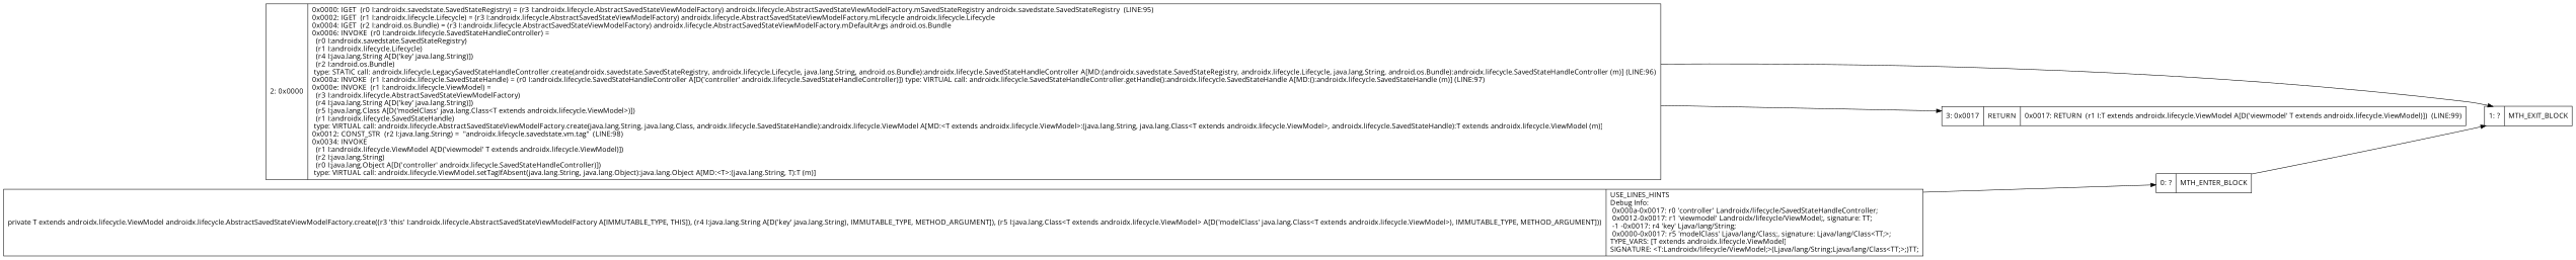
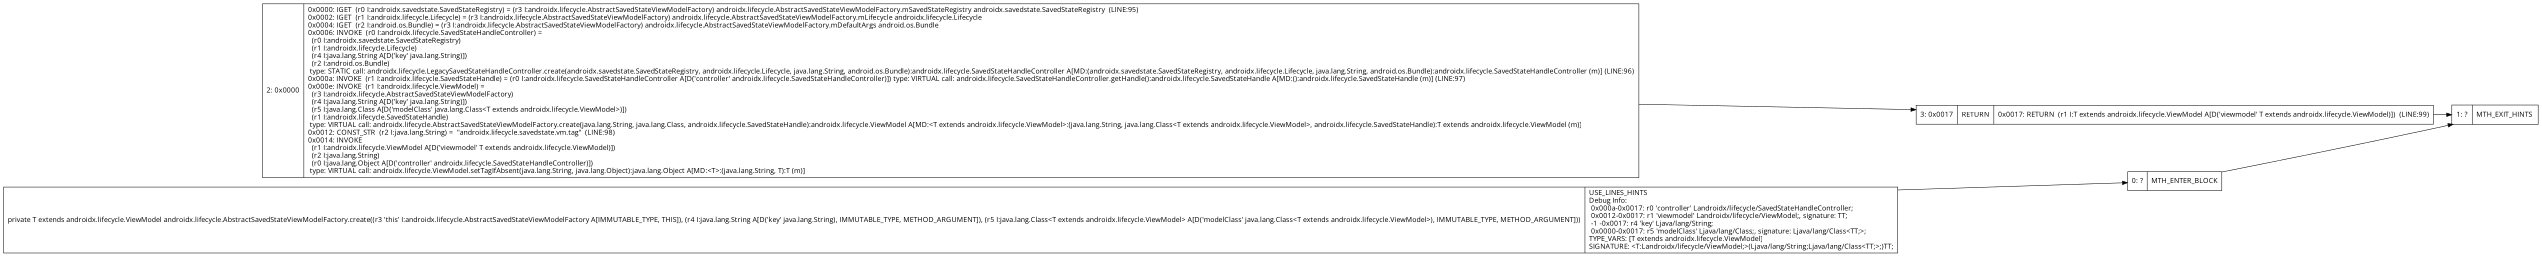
  digraph {
    fontname="Open Sans"
    rankdir=LR
    node [fontname="Open Sans" shape=record]
    edge [fontname="Open Sans"]
    n1 [label="{0\:\ ?|MTH_ENTER_BLOCK\l}"]
-   n2 [label="{1\:\ ?|MTH_EXIT_BLOCK\l}"]
-   n3 [label="{2\:\ 0x0000|0x0000: IGET  (r0 I:androidx.savedstate.SavedStateRegistry) = (r3 I:androidx.lifecycle.AbstractSavedStateViewModelFactory) androidx.lifecycle.AbstractSavedStateViewModelFactory.mSavedStateRegistry androidx.savedstate.SavedStateRegistry  (LINE:95)\l0x0002: IGET  (r1 I:androidx.lifecycle.Lifecycle) = (r3 I:androidx.lifecycle.AbstractSavedStateViewModelFactory) androidx.lifecycle.AbstractSavedStateViewModelFactory.mLifecycle androidx.lifecycle.Lifecycle \l0x0004: IGET  (r2 I:android.os.Bundle) = (r3 I:androidx.lifecycle.AbstractSavedStateViewModelFactory) androidx.lifecycle.AbstractSavedStateViewModelFactory.mDefaultArgs android.os.Bundle \l0x0006: INVOKE  (r0 I:androidx.lifecycle.SavedStateHandleController) = \l  (r0 I:androidx.savedstate.SavedStateRegistry)\l  (r1 I:androidx.lifecycle.Lifecycle)\l  (r4 I:java.lang.String A[D('key' java.lang.String)])\l  (r2 I:android.os.Bundle)\l type: STATIC call: androidx.lifecycle.LegacySavedStateHandleController.create(androidx.savedstate.SavedStateRegistry, androidx.lifecycle.Lifecycle, java.lang.String, android.os.Bundle):androidx.lifecycle.SavedStateHandleController A[MD:(androidx.savedstate.SavedStateRegistry, androidx.lifecycle.Lifecycle, java.lang.String, android.os.Bundle):androidx.lifecycle.SavedStateHandleController (m)] (LINE:96)\l0x000a: INVOKE  (r1 I:androidx.lifecycle.SavedStateHandle) = (r0 I:androidx.lifecycle.SavedStateHandleController A[D('controller' androidx.lifecycle.SavedStateHandleController)]) type: VIRTUAL call: androidx.lifecycle.SavedStateHandleController.getHandle():androidx.lifecycle.SavedStateHandle A[MD:():androidx.lifecycle.SavedStateHandle (m)] (LINE:97)\l0x000e: INVOKE  (r1 I:androidx.lifecycle.ViewModel) = \l  (r3 I:androidx.lifecycle.AbstractSavedStateViewModelFactory)\l  (r4 I:java.lang.String A[D('key' java.lang.String)])\l  (r5 I:java.lang.Class A[D('modelClass' java.lang.Class\<T extends androidx.lifecycle.ViewModel\>)])\l  (r1 I:androidx.lifecycle.SavedStateHandle)\l type: VIRTUAL call: androidx.lifecycle.AbstractSavedStateViewModelFactory.create(java.lang.String, java.lang.Class, androidx.lifecycle.SavedStateHandle):androidx.lifecycle.ViewModel A[MD:\<T extends androidx.lifecycle.ViewModel\>:(java.lang.String, java.lang.Class\<T extends androidx.lifecycle.ViewModel\>, androidx.lifecycle.SavedStateHandle):T extends androidx.lifecycle.ViewModel (m)]\l0x0012: CONST_STR  (r2 I:java.lang.String) =  \"androidx.lifecycle.savedstate.vm.tag\"  (LINE:98)\l0x0034: INVOKE  \l  (r1 I:androidx.lifecycle.ViewModel A[D('viewmodel' T extends androidx.lifecycle.ViewModel)])\l  (r2 I:java.lang.String)\l  (r0 I:java.lang.Object A[D('controller' androidx.lifecycle.SavedStateHandleController)])\l type: VIRTUAL call: androidx.lifecycle.ViewModel.setTagIfAbsent(java.lang.String, java.lang.Object):java.lang.Object A[MD:\<T\>:(java.lang.String, T):T (m)]\l}"]
+   n2 [label="{1\:\ ?|MTH_EXIT_HINTS\l}"]
+   n3 [label="{2\:\ 0x0000|0x0000: IGET  (r0 I:androidx.savedstate.SavedStateRegistry) = (r3 I:androidx.lifecycle.AbstractSavedStateViewModelFactory) androidx.lifecycle.AbstractSavedStateViewModelFactory.mSavedStateRegistry androidx.savedstate.SavedStateRegistry  (LINE:95)\l0x0002: IGET  (r1 I:androidx.lifecycle.Lifecycle) = (r3 I:androidx.lifecycle.AbstractSavedStateViewModelFactory) androidx.lifecycle.AbstractSavedStateViewModelFactory.mLifecycle androidx.lifecycle.Lifecycle \l0x0004: IGET  (r2 I:android.os.Bundle) = (r3 I:androidx.lifecycle.AbstractSavedStateViewModelFactory) androidx.lifecycle.AbstractSavedStateViewModelFactory.mDefaultArgs android.os.Bundle \l0x0006: INVOKE  (r0 I:androidx.lifecycle.SavedStateHandleController) = \l  (r0 I:androidx.savedstate.SavedStateRegistry)\l  (r1 I:androidx.lifecycle.Lifecycle)\l  (r4 I:java.lang.String A[D('key' java.lang.String)])\l  (r2 I:android.os.Bundle)\l type: STATIC call: androidx.lifecycle.LegacySavedStateHandleController.create(androidx.savedstate.SavedStateRegistry, androidx.lifecycle.Lifecycle, java.lang.String, android.os.Bundle):androidx.lifecycle.SavedStateHandleController A[MD:(androidx.savedstate.SavedStateRegistry, androidx.lifecycle.Lifecycle, java.lang.String, android.os.Bundle):androidx.lifecycle.SavedStateHandleController (m)] (LINE:96)\l0x000a: INVOKE  (r1 I:androidx.lifecycle.SavedStateHandle) = (r0 I:androidx.lifecycle.SavedStateHandleController A[D('controller' androidx.lifecycle.SavedStateHandleController)]) type: VIRTUAL call: androidx.lifecycle.SavedStateHandleController.getHandle():androidx.lifecycle.SavedStateHandle A[MD:():androidx.lifecycle.SavedStateHandle (m)] (LINE:97)\l0x000e: INVOKE  (r1 I:androidx.lifecycle.ViewModel) = \l  (r3 I:androidx.lifecycle.AbstractSavedStateViewModelFactory)\l  (r4 I:java.lang.String A[D('key' java.lang.String)])\l  (r5 I:java.lang.Class A[D('modelClass' java.lang.Class\<T extends androidx.lifecycle.ViewModel\>)])\l  (r1 I:androidx.lifecycle.SavedStateHandle)\l type: VIRTUAL call: androidx.lifecycle.AbstractSavedStateViewModelFactory.create(java.lang.String, java.lang.Class, androidx.lifecycle.SavedStateHandle):androidx.lifecycle.ViewModel A[MD:\<T extends androidx.lifecycle.ViewModel\>:(java.lang.String, java.lang.Class\<T extends androidx.lifecycle.ViewModel\>, androidx.lifecycle.SavedStateHandle):T extends androidx.lifecycle.ViewModel (m)]\l0x0012: CONST_STR  (r2 I:java.lang.String) =  \"androidx.lifecycle.savedstate.vm.tag\"  (LINE:98)\l0x0014: INVOKE  \l  (r1 I:androidx.lifecycle.ViewModel A[D('viewmodel' T extends androidx.lifecycle.ViewModel)])\l  (r2 I:java.lang.String)\l  (r0 I:java.lang.Object A[D('controller' androidx.lifecycle.SavedStateHandleController)])\l type: VIRTUAL call: androidx.lifecycle.ViewModel.setTagIfAbsent(java.lang.String, java.lang.Object):java.lang.Object A[MD:\<T\>:(java.lang.String, T):T (m)]\l}"]
    n4 [label="{3\:\ 0x0017|RETURN\l|0x0017: RETURN  (r1 I:T extends androidx.lifecycle.ViewModel A[D('viewmodel' T extends androidx.lifecycle.ViewModel)])  (LINE:99)\l}"]
    n5 [label="{private T extends androidx.lifecycle.ViewModel androidx.lifecycle.AbstractSavedStateViewModelFactory.create((r3 'this' I:androidx.lifecycle.AbstractSavedStateViewModelFactory A[IMMUTABLE_TYPE, THIS]), (r4 I:java.lang.String A[D('key' java.lang.String), IMMUTABLE_TYPE, METHOD_ARGUMENT]), (r5 I:java.lang.Class\<T extends androidx.lifecycle.ViewModel\> A[D('modelClass' java.lang.Class\<T extends androidx.lifecycle.ViewModel\>), IMMUTABLE_TYPE, METHOD_ARGUMENT]))  | USE_LINES_HINTS\lDebug Info:\l  0x000a\-0x0017: r0 'controller' Landroidx\/lifecycle\/SavedStateHandleController;\l  0x0012\-0x0017: r1 'viewmodel' Landroidx\/lifecycle\/ViewModel;, signature: TT;\l  \-1 \-0x0017: r4 'key' Ljava\/lang\/String;\l  0x0000\-0x0017: r5 'modelClass' Ljava\/lang\/Class;, signature: Ljava\/lang\/Class\<TT;\>;\lTYPE_VARS: [T extends androidx.lifecycle.ViewModel]\lSIGNATURE: \<T:Landroidx\/lifecycle\/ViewModel;\>(Ljava\/lang\/String;Ljava\/lang\/Class\<TT;\>;)TT;\l}"]
    n1 -> n2
    n3 -> n4
-   n3 -> n2
+   n4 -> n2
    n5 -> n1
  }
